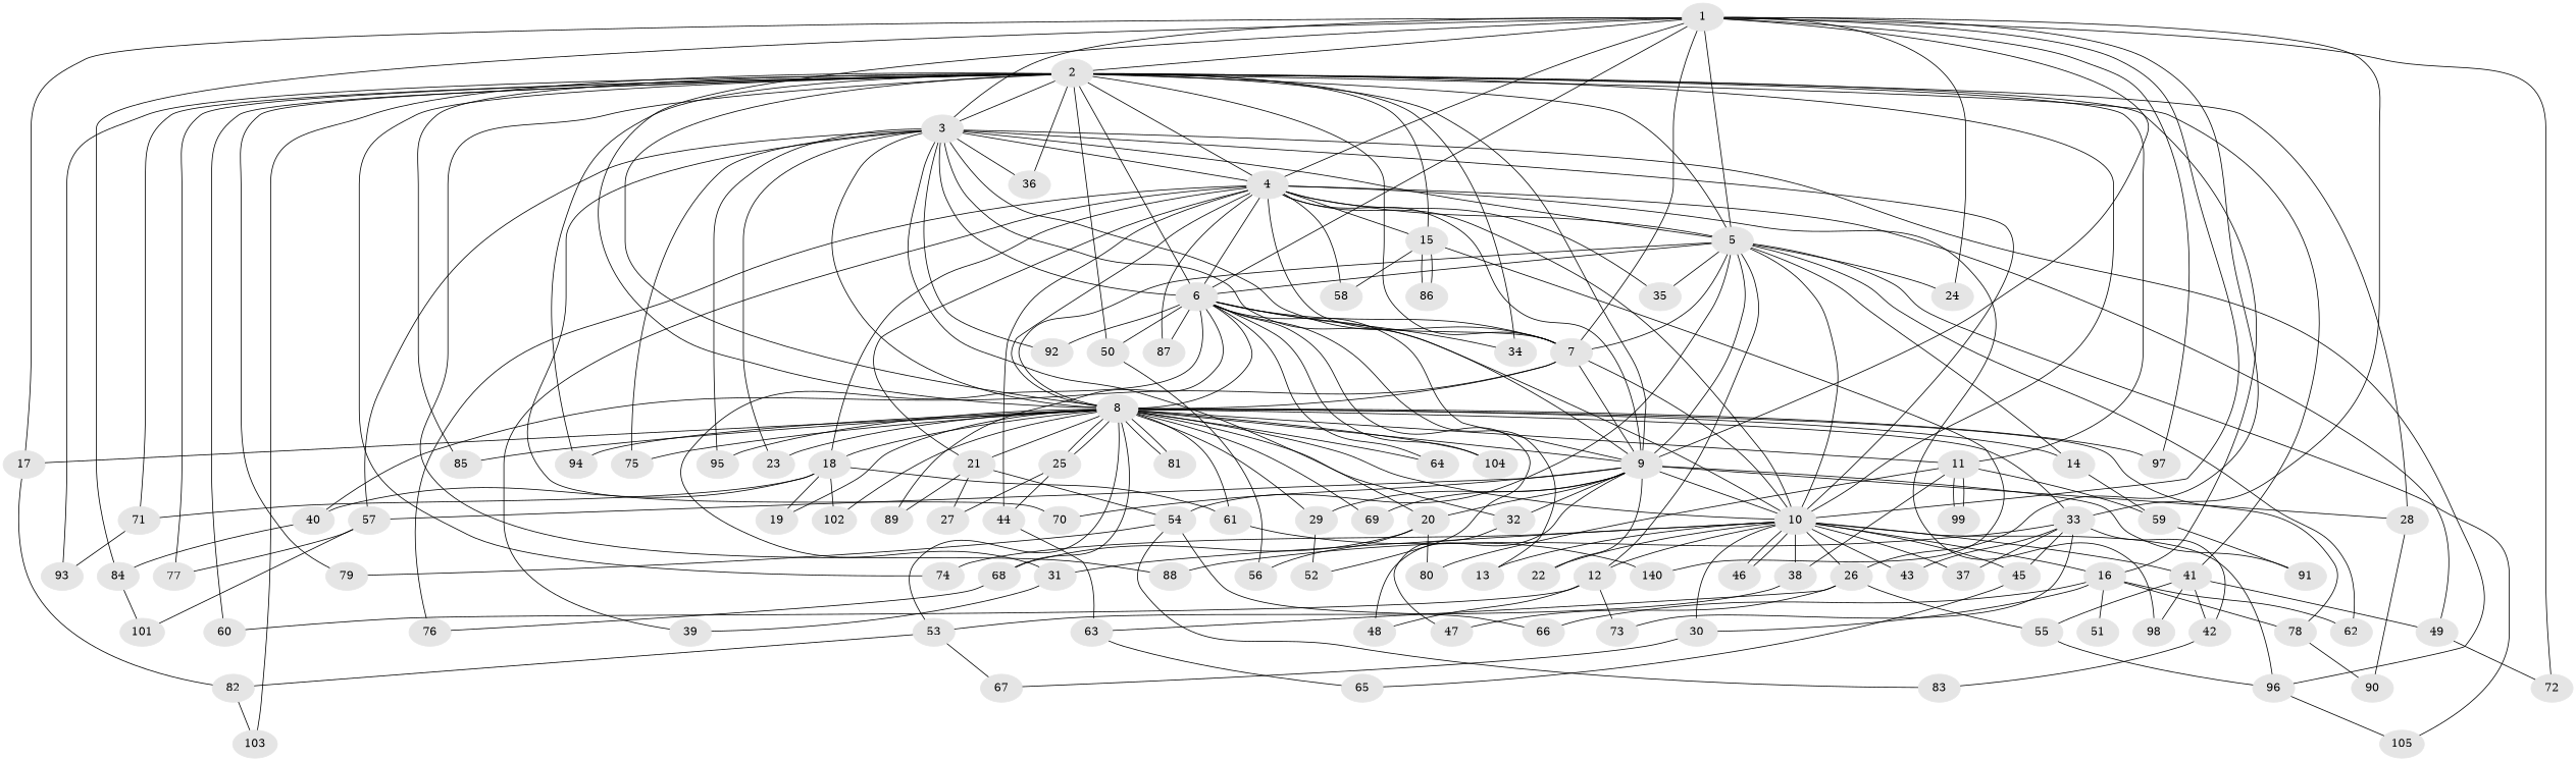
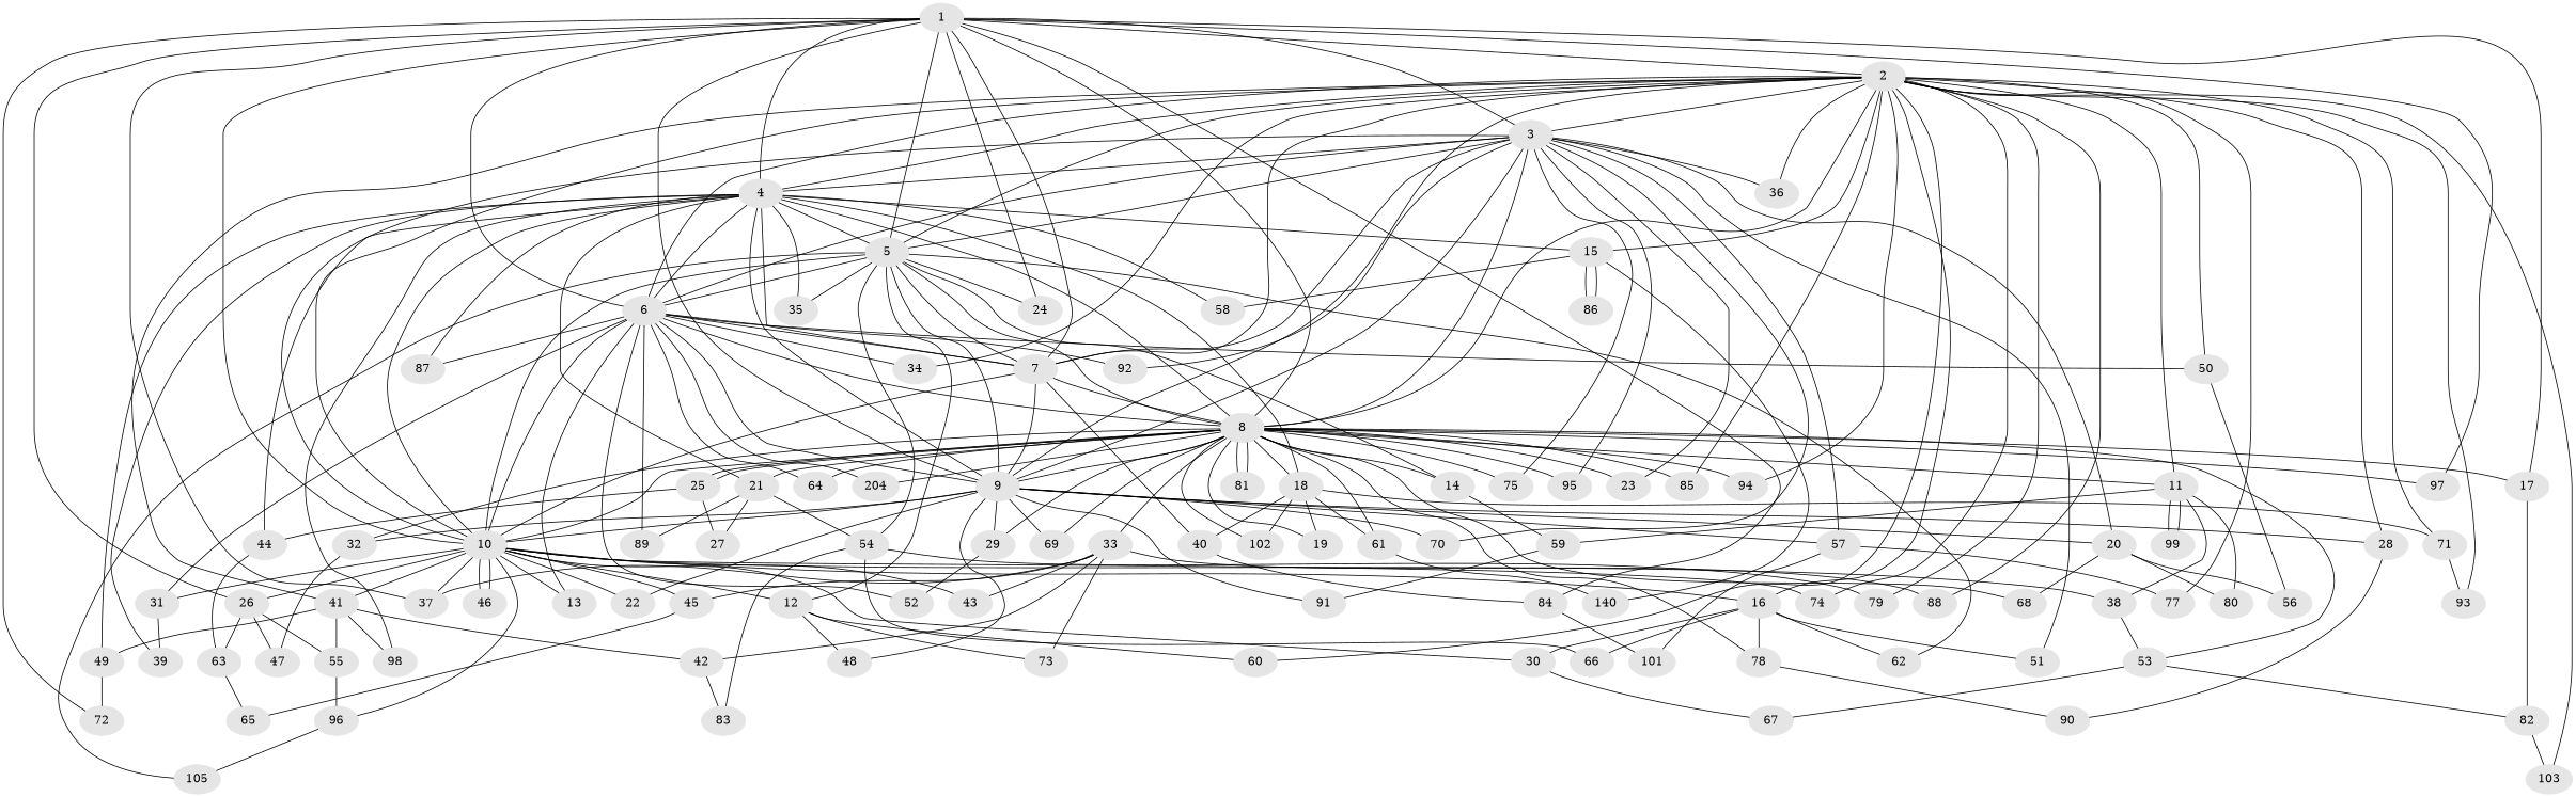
  graph {
    node [color=gray90 style=filled]
    1
    2
    3
    4
    5
    6
    7
    8
    9
    10
    17
    24
    26
    33
    72
    84
    97
    11
    15
    16
    28
    34
    36
    41
    50
    60
    71
    74
    77
    79
    85
    88
    93
    94
    103
    20
    23
    51
    57
    70
    75
    92
    95
    18
    21
    35
    39
    44
    49
    58
-   76
    87
    98
    12
    14
    54
    62
    105
    13
    31
    52
    64
    89
-   104
+   104 [label=204]
    40
    19
    25
    29
    32
    53
    61
    68
    69
    78
    81
    102
    22
    48
    91
    30
    37
    38
    43
    45
    46
    96
    82
    47
    55
    63
    73
    42
    101
    59
    80
    99
    86
    n98 [label=140]
    66
    90
    56
    27
    83
    67
    65
    1 -- 2
    1 -- 3
    1 -- 4
    1 -- 5
    1 -- 6
    1 -- 7
    1 -- 8
    1 -- 9
    1 -- 10
    1 -- 17
    1 -- 24
    1 -- 26
-   1 -- 33
+   1 -- 37
    1 -- 72
    1 -- 84
    1 -- 97
    2 -- 3
    2 -- 4
    2 -- 5
    2 -- 6
    2 -- 7
    2 -- 8
    2 -- 9
    2 -- 10
    2 -- 11
    2 -- 15
    2 -- 16
    2 -- 28
    2 -- 34
    2 -- 36
    2 -- 41
    2 -- 50
    2 -- 60
    2 -- 71
    2 -- 74
    2 -- 77
    2 -- 79
    2 -- 85
    2 -- 88
    2 -- 93
    2 -- 94
    2 -- 103
    3 -- 4
    3 -- 5
    3 -- 6
    3 -- 7
    3 -- 8
    3 -- 9
    3 -- 10
    3 -- 36
    3 -- 20
    3 -- 23
-   3 -- 96
+   3 -- 51
    3 -- 57
    3 -- 70
    3 -- 75
    3 -- 92
    3 -- 95
    4 -- 5
    4 -- 6
    4 -- 7
    4 -- 8
    4 -- 9
    4 -- 10
    4 -- 15
    4 -- 18
    4 -- 21
    4 -- 35
    4 -- 39
    4 -- 44
    4 -- 49
    4 -- 58
-   4 -- 76
    4 -- 87
    4 -- 98
    5 -- 6
    5 -- 7
    5 -- 8
    5 -- 9
    5 -- 10
    5 -- 24
    5 -- 35
    5 -- 12
    5 -- 14
    5 -- 54
    5 -- 62
    5 -- 105
    6 -- 7
    6 -- 8
    6 -- 9
    6 -- 10
    6 -- 34
    6 -- 50
    6 -- 92
    6 -- 87
    6 -- 13
    6 -- 31
    6 -- 52
    6 -- 64
    6 -- 89
    6 -- 104
    7 -- 8
    7 -- 9
    7 -- 10
    7 -- 40
    8 -- 9
    8 -- 10
    8 -- 17
    8 -- 33
    8 -- 97
    8 -- 11
    8 -- 85
    8 -- 94
    8 -- 23
    8 -- 75
    8 -- 95
    8 -- 18
    8 -- 21
    8 -- 14
    8 -- 64
    8 -- 104
    8 -- 19
    8 -- 25
    8 -- 25
    8 -- 29
    8 -- 32
    8 -- 53
    8 -- 61
    8 -- 68
    8 -- 69
    8 -- 78
    8 -- 81
    8 -- 81
    8 -- 102
    9 -- 10
    9 -- 28
    9 -- 20
    9 -- 57
    9 -- 70
    9 -- 29
    9 -- 32
    9 -- 69
    9 -- 22
    9 -- 48
    9 -- 91
    10 -- 26
    10 -- 16
    10 -- 41
    10 -- 74
    10 -- 12
    10 -- 13
    10 -- 31
    10 -- 22
    10 -- 30
    10 -- 37
    10 -- 38
    10 -- 43
    10 -- 45
    10 -- 46
    10 -- 46
    10 -- 96
    17 -- 82
    26 -- 47
    26 -- 55
    26 -- 63
    33 -- 88
    33 -- 37
    33 -- 43
    33 -- 45
    33 -- 73
    33 -- 42
    84 -- 101
    11 -- 38
    11 -- 59
    11 -- 80
    11 -- 99
    11 -- 99
    15 -- 58
    15 -- 86
    15 -- 86
    15 -- n98
    16 -- 51
    16 -- 62
    16 -- 78
    16 -- 30
    16 -- 66
    28 -- 90
    41 -- 49
    41 -- 98
    41 -- 55
    41 -- 42
    50 -- 56
    71 -- 93
    20 -- 68
    20 -- 80
    20 -- 56
    57 -- 77
    57 -- 101
    18 -- 71
    18 -- 40
    18 -- 19
    18 -- 61
    18 -- 102
    21 -- 54
    21 -- 89
    21 -- 27
    44 -- 63
    49 -- 72
    12 -- 60
    12 -- 48
    12 -- 73
    14 -- 59
    54 -- 79
    54 -- 66
    54 -- 83
    31 -- 39
    40 -- 84
    25 -- 44
    25 -- 27
    29 -- 52
    32 -- 47
    53 -- 82
    53 -- 67
    61 -- n98
-   68 -- 76
    78 -- 90
    30 -- 67
    38 -- 53
    45 -- 65
    96 -- 105
    82 -- 103
    55 -- 96
    63 -- 65
    42 -- 83
    59 -- 91
  }
